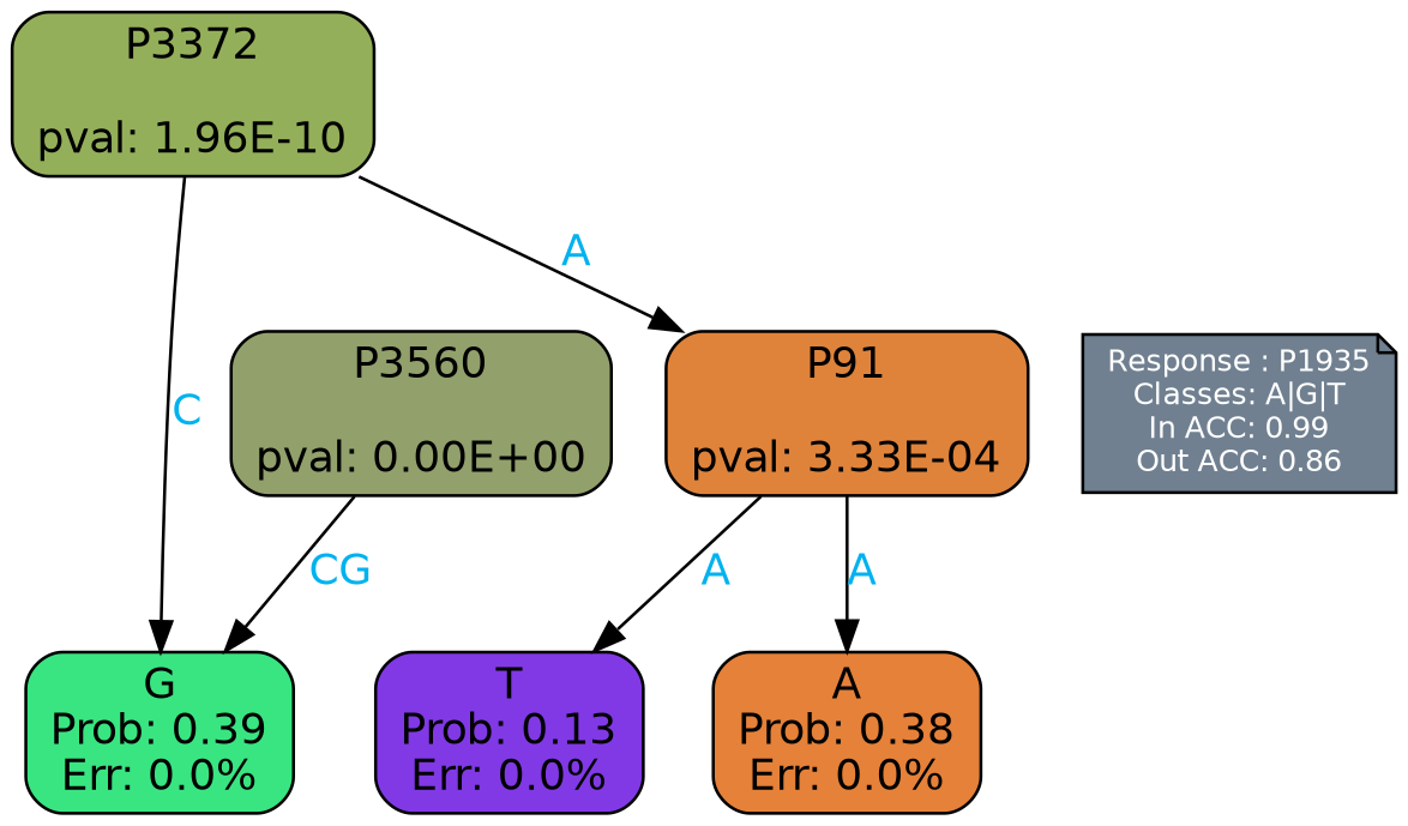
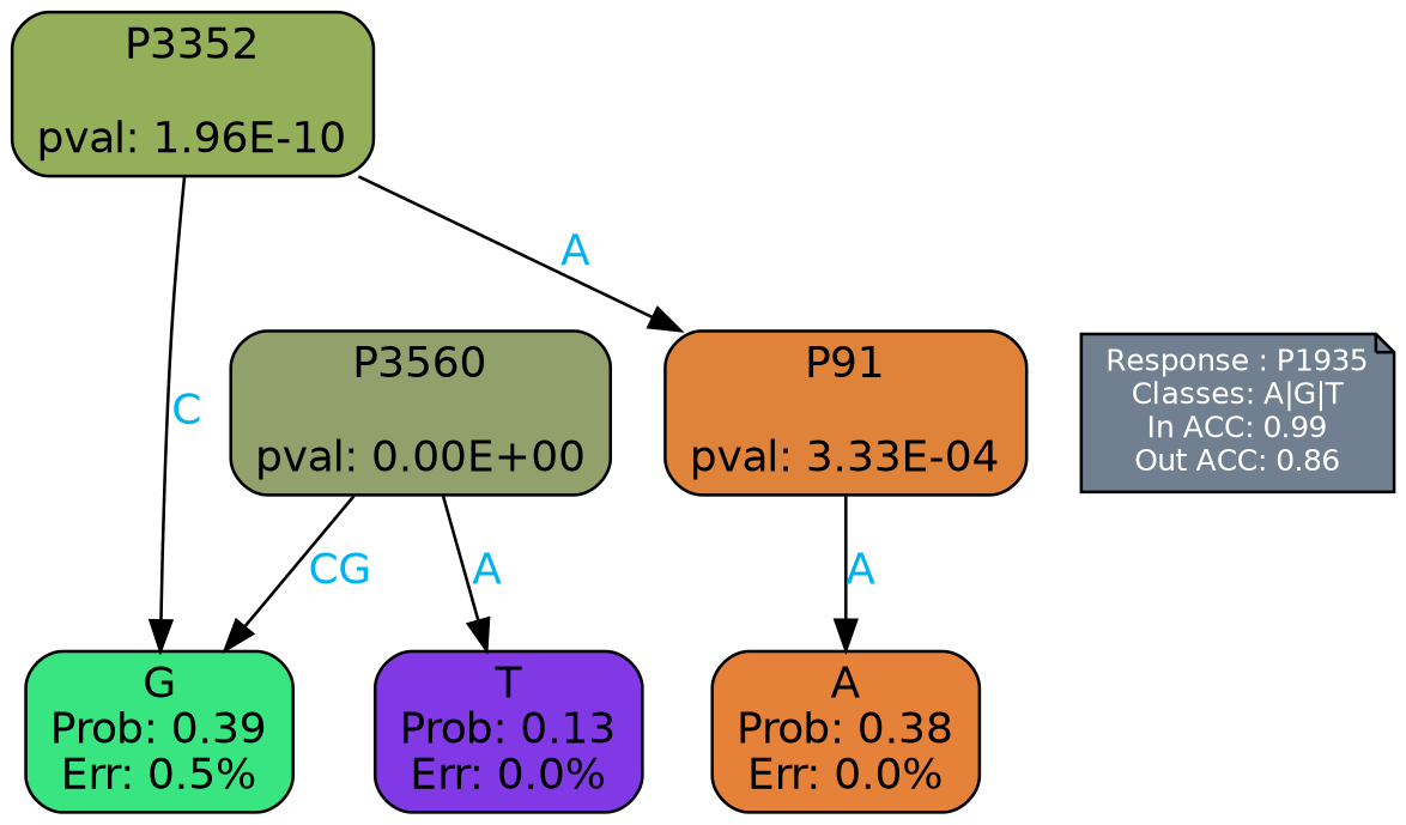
  digraph {
    ranksep=equally
    splines=polylines
    node [color=black fontname=helvetica shape=box style="filled, rounded"]
    edge [fontcolor=deepskyblue2 fontname=helvetica]
    n1 [fillcolor="#8139e5" label="T\nProb: 0.13\nErr: 0.0%"]
    n2 [fillcolor="#e58139" label="A\nProb: 0.38\nErr: 0.0%"]
-   n3 [fillcolor="#39e581" label="G\nProb: 0.39\nErr: 0.0%"]
+   n3 [fillcolor="#39e581" label="G\nProb: 0.39\nErr: 0.5%"]
    n4 [align=left fillcolor=slategray fontcolor=white fontsize=10 label="Response : P1935\nClasses: A|G|T\nIn ACC: 0.99\nOut ACC: 0.86\n" shape=note style=filled]
    n5 [fillcolor="#92a06c" label="P3560\n\npval: 0.00E+00"]
-   n6 [fillcolor="#94af5a" label="P3372\n\npval: 1.96E-10"]
+   n6 [fillcolor="#94af5a" label="P3352\n\npval: 1.96E-10"]
    n7 [fillcolor="#df833b" label="P91\n\npval: 3.33E-04"]
    subgraph sub_1 {
      rank=same
      n1
      n2
      n3
    }
    subgraph sub_2 {
      rank=same
      n4
      n5
    }
-   n7 -> n1 [label=A]
+   n5 -> n1 [label=A]
    n5 -> n3 [label=CG]
    n6 -> n3 [label=C]
    n6 -> n7 [label=A]
    n7 -> n2 [label=A]
  }
